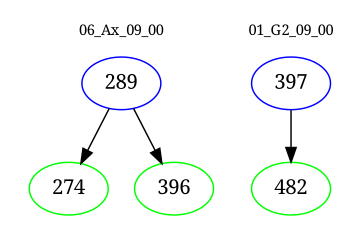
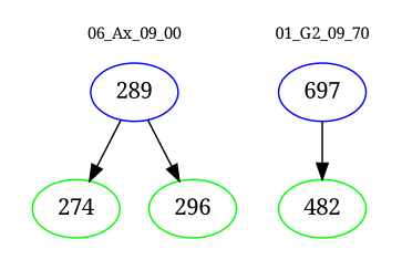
  digraph {
    fontname="Noto Serif"
    node [color=green fontname="Noto Serif"]
    edge [color=black fontname="Noto Serif"]
    n1 [color=blue label=289]
    n2 [label=274]
-   n3 [label=396]
-   n4 [color=blue label=397]
+   n3 [label=296]
+   n4 [color=blue label=697]
    n5 [label=482]
    subgraph cluster_1 {
      color=white
      fontsize=10
      label="06_Ax_09_00"
      n1
      n2
      n3
    }
    subgraph cluster_2 {
      color=white
      fontsize=10
-     label="01_G2_09_00"
+     label="01_G2_09_70"
      n4
      n5
    }
    n1 -> n2
    n1 -> n3
    n4 -> n5
  }
